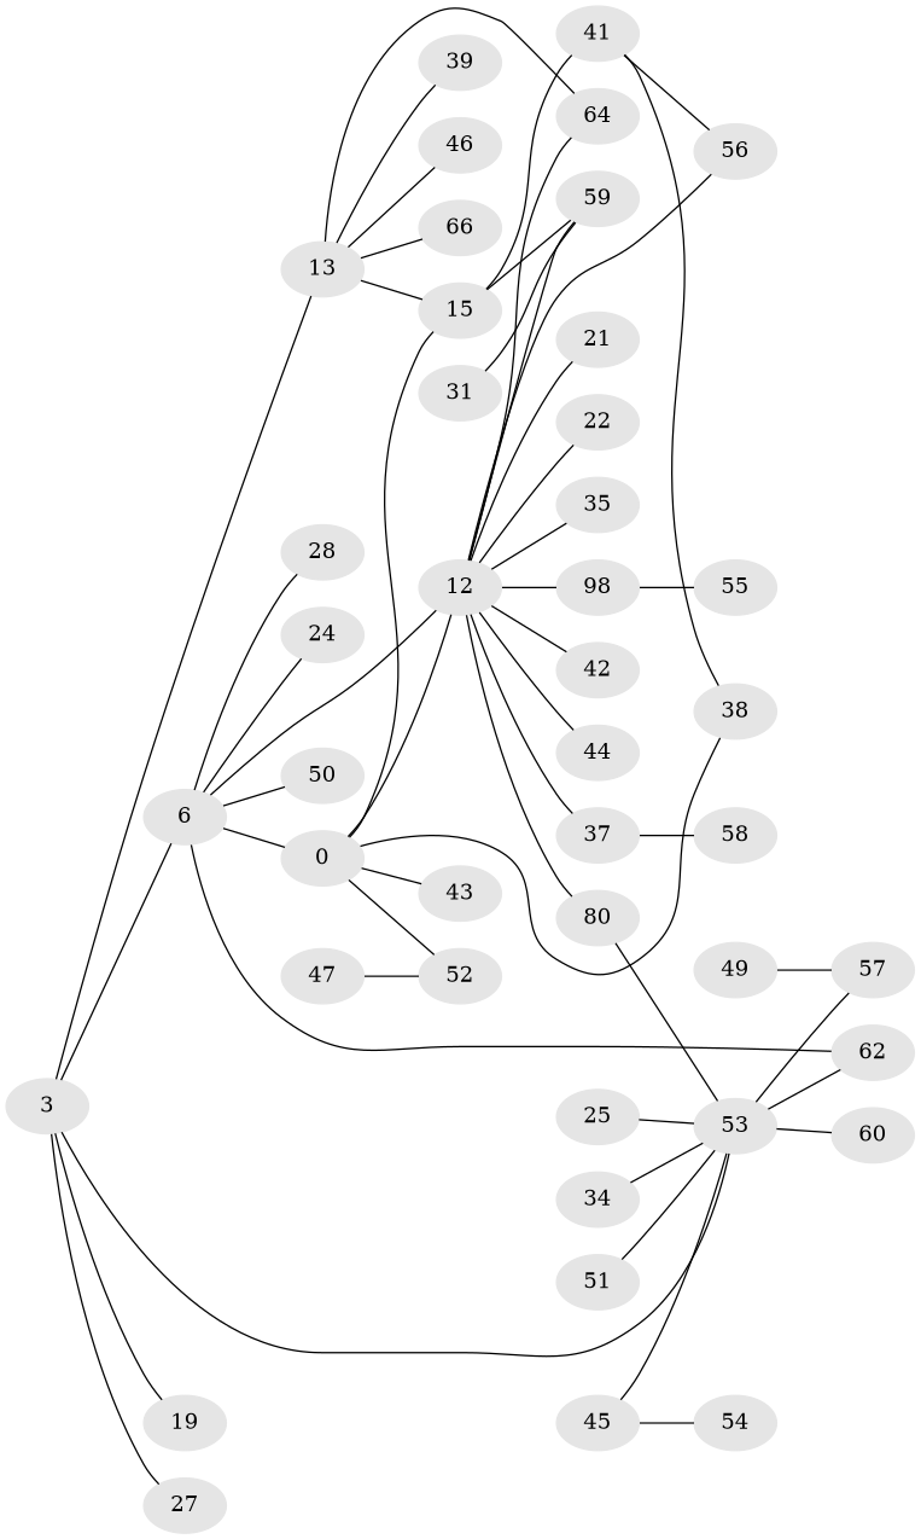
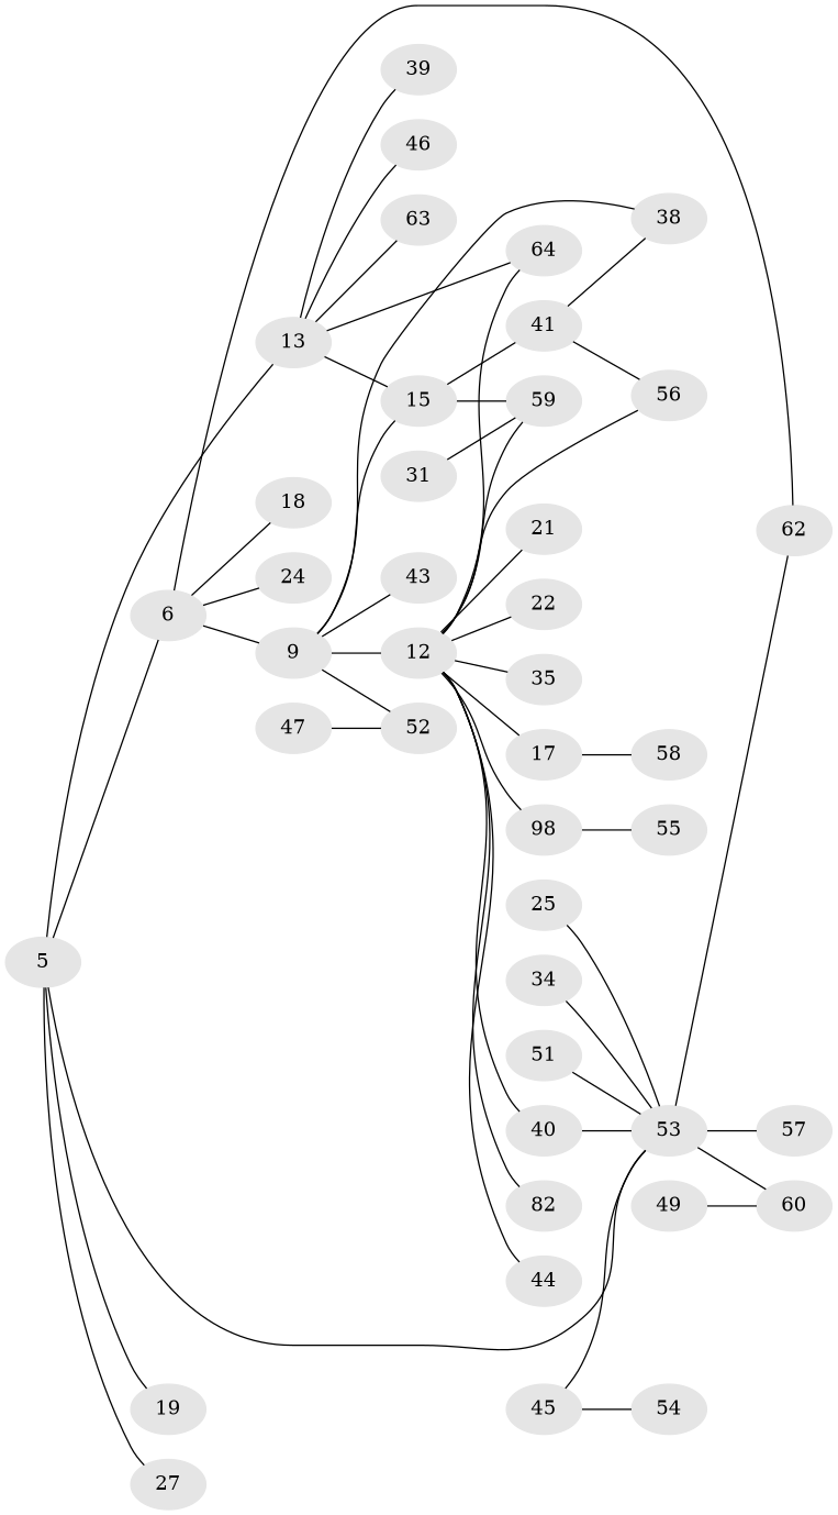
  graph {
    rankdir=LR
    node [color=gray90 style=filled]
-   5 [super="+2" label=3]
+   5 [super="+2"]
    6 [super="+4"]
    13
    19
    27
    53 [super="+20+23+3"]
-   9 [super="+7" label=0]
+   9 [super="+7"]
    12 [super="+11+8"]
-   18 [label=28]
+   18
    24
-   50
    62
    15 [super="+14"]
    n14 [label=64]
    39
    46
-   63 [label=66]
+   63
    57 [super="+16"]
    60 [super="+33"]
    38 [super="+36"]
    43
    52 [super="+17+29"]
    21
    22
    35
-   37
-   40 [label=80]
-   42 [super="+28"]
+   37 [label=17]
+   40
+   42 [super="+28" label=82]
    44 [super="+30"]
    n30 [label=98]
    56
    59 [super="+10"]
    41
    58
    55
    25
    31
    34
    45
    54
    47
    49 [super="+26"]
    51
    5 -- 6 [weight=2]
    5 -- 13 [weight=2]
    5 -- 19
    5 -- 27
    5 -- 53 [weight=2]
    6 -- 9
-   6 -- 12
    6 -- 18
    6 -- 24
-   6 -- 50
    6 -- 62
    13 -- 15 [weight=2]
    13 -- n14
    13 -- 39
    13 -- 46
    13 -- 63
    53 -- 62
    53 -- 57
    53 -- 60
    9 -- 12 [weight=2]
    9 -- 15
    9 -- 38
    9 -- 43
    9 -- 52
    12 -- n14
    12 -- 21
    12 -- 22
    12 -- 35
    12 -- 37
    12 -- 40
    12 -- 42
    12 -- 44
    12 -- n30 [weight=2]
    12 -- 56
    12 -- 59 [weight=2]
    15 -- 59 [weight=2]
    15 -- 41
    37 -- 58
    40 -- 53 [weight=3]
    n30 -- 55
    41 -- 38
    41 -- 56
    25 -- 53
    31 -- 59
    34 -- 53
    45 -- 53
    45 -- 54
    47 -- 52
-   49 -- 57
+   49 -- 60
    51 -- 53
  }
